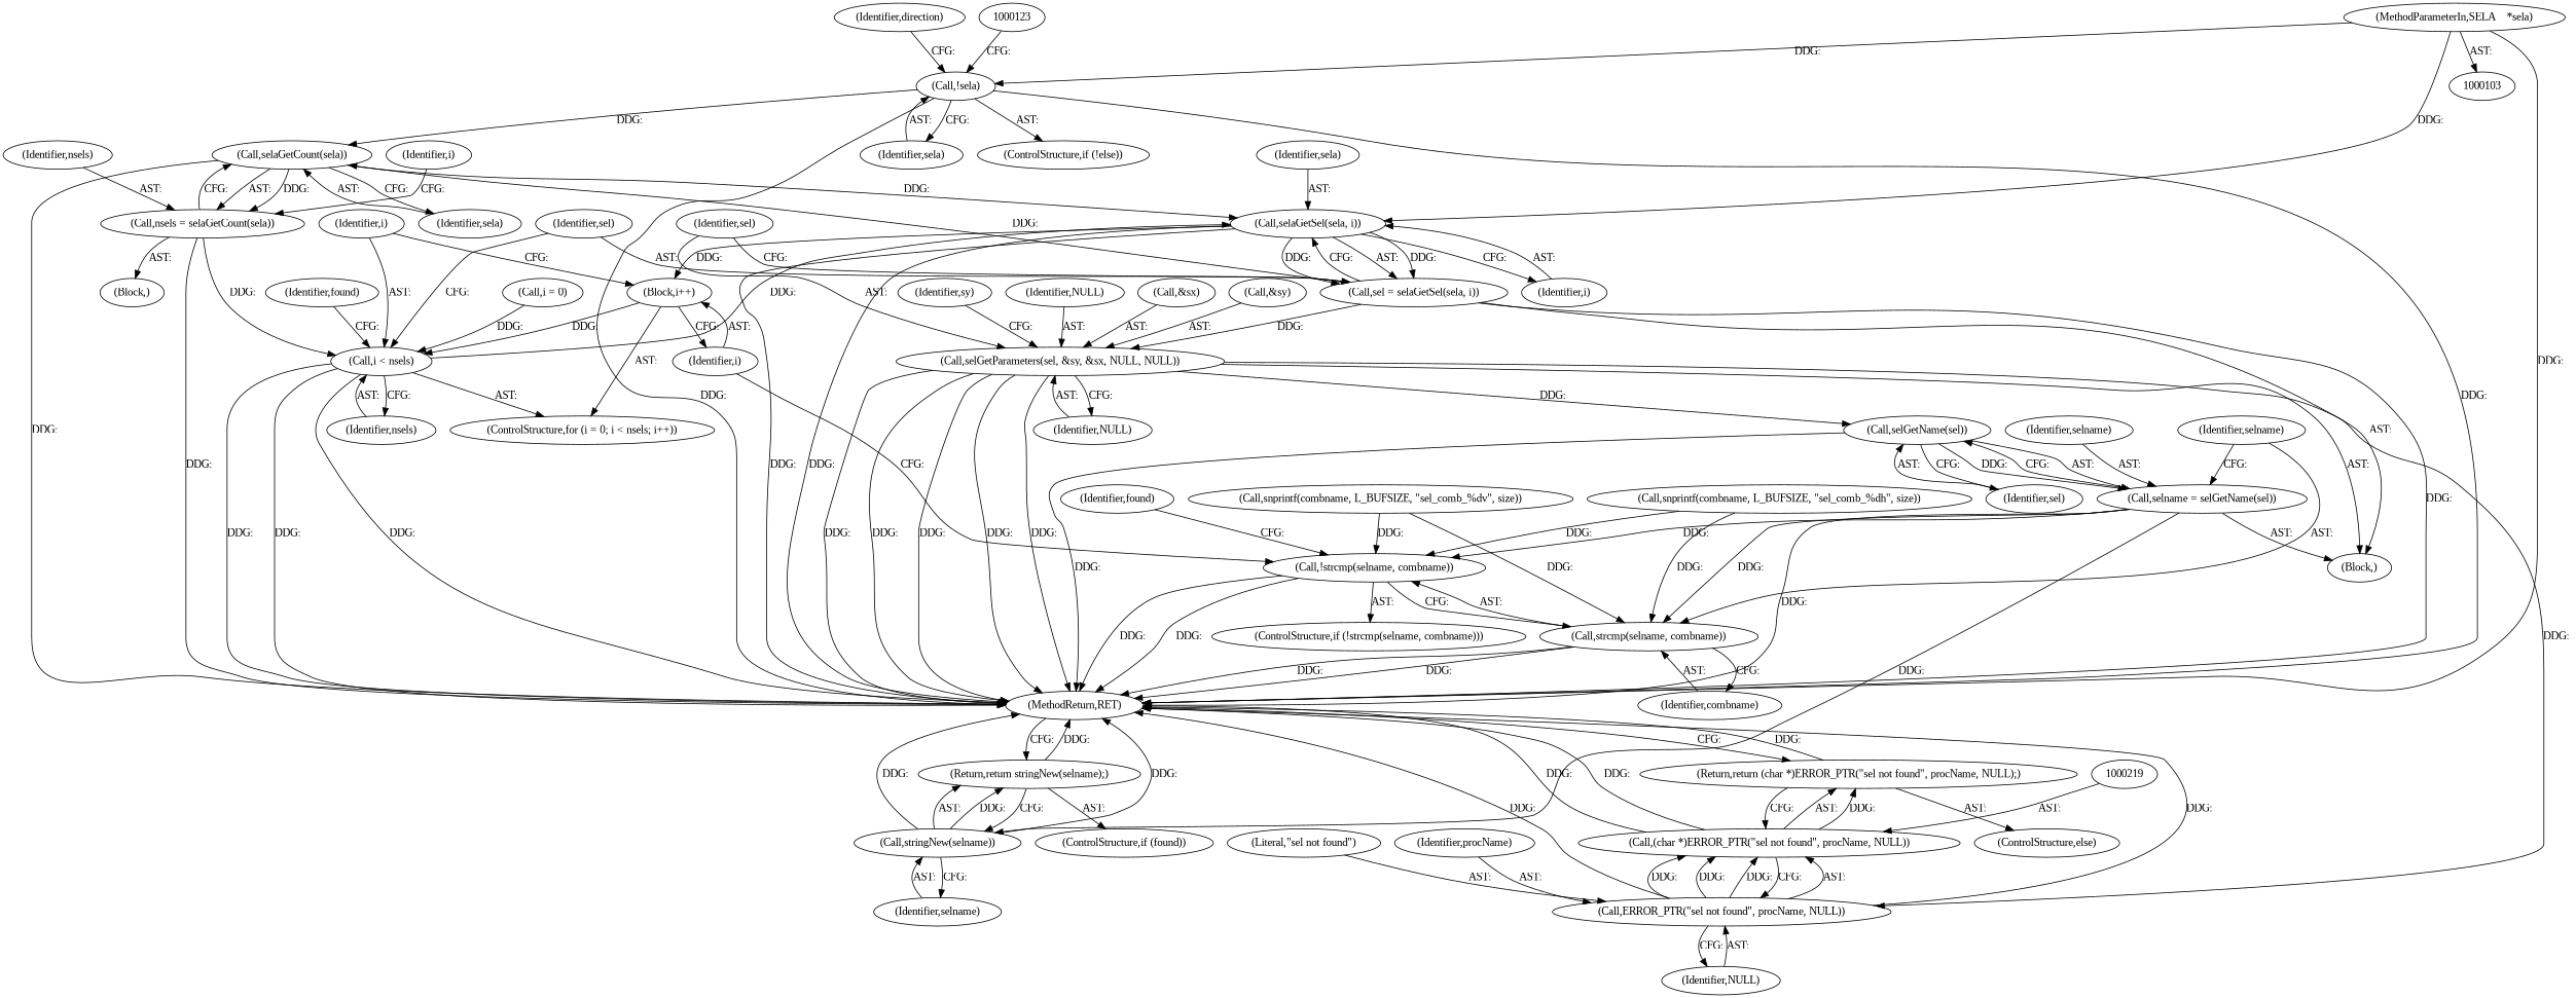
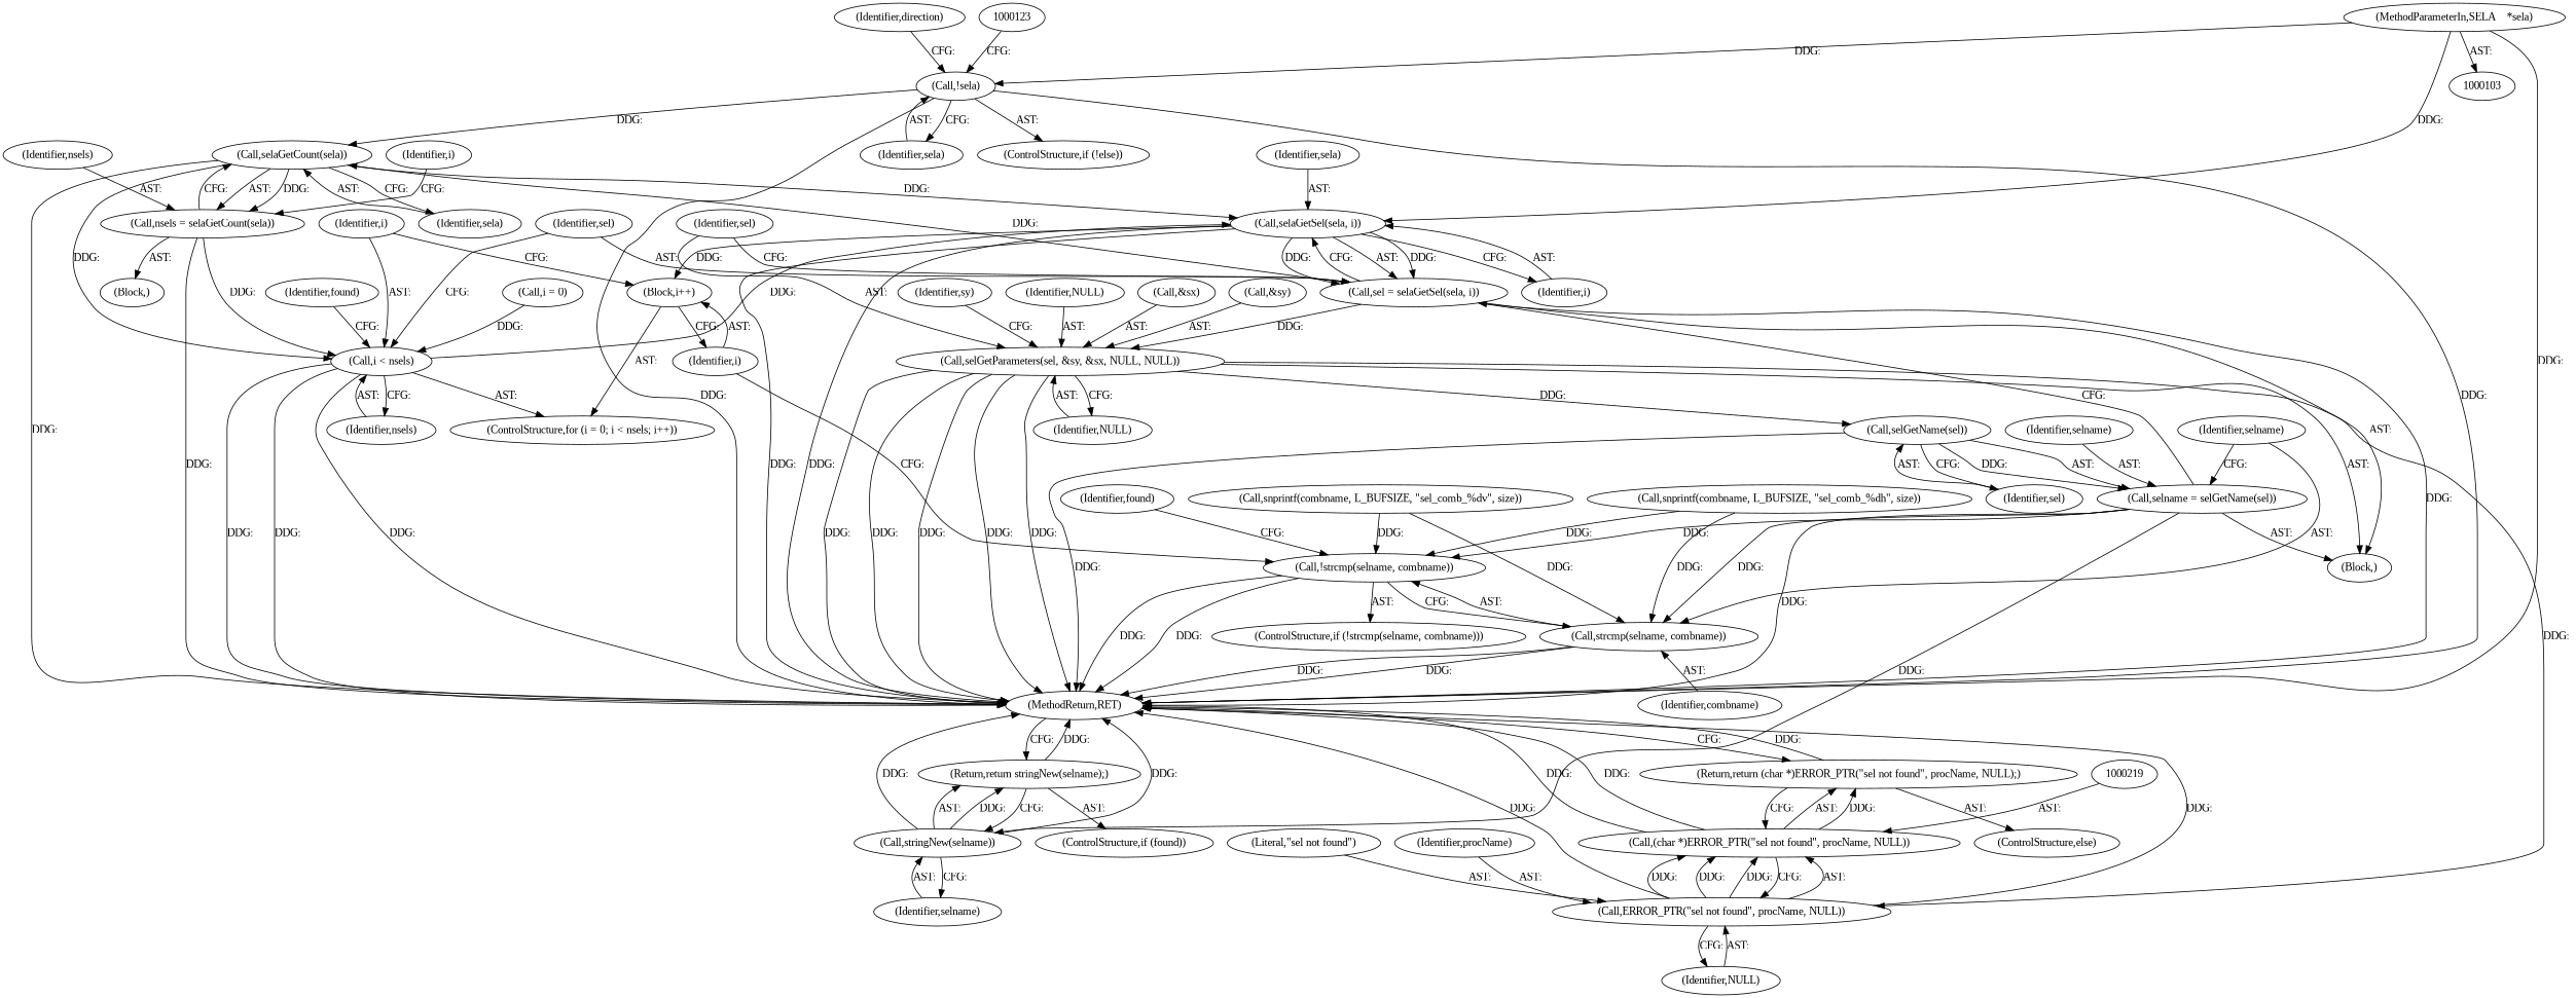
  digraph {
    fontname="Liberation Serif"
    node [fontname="Liberation Serif"]
    edge [fontname="Liberation Serif"]
    n1 [label="(Call,!sela)"]
    n2 [label="(Call,selaGetCount(sela))"]
    n3 [label="(Identifier,sela)"]
    n4 [label="(ControlStructure,if (!else))"]
    n5 [label="(MethodReturn,RET)"]
    n6 [label="(Call,selaGetSel(sela, i))"]
    n7 [label="(Call,nsels = selaGetCount(sela))"]
    n8 [label="(Identifier,sela)"]
    n9 [label="(Return,return stringNew(selname);)"]
    n10 [label="(Return,return (char *)ERROR_PTR(\"sel not found\", procName, NULL);)"]
    n11 [label="(MethodParameterIn,SELA    *sela)"]
    1000103
    n13 [label="(Block,i++)"]
    n14 [label="(Call,sel = selaGetSel(sela, i))"]
    n15 [label="(Identifier,i)"]
    n16 [label="(Call,i < nsels)"]
    n17 [label="(Block,)"]
    n18 [label="(ControlStructure,for (i = 0; i < nsels; i++))"]
    n19 [label="(Identifier,nsels)"]
    n20 [label="(Identifier,i)"]
    n21 [label="(Call,selGetParameters(sel, &sy, &sx, NULL, NULL))"]
    n22 [label="(Block,)"]
    n23 [label="(Call,!strcmp(selname, combname))"]
    n24 [label="(Call,selGetName(sel))"]
    n25 [label="(Call,ERROR_PTR(\"sel not found\", procName, NULL))"]
    n26 [label="(Identifier,NULL)"]
    n27 [label="(Call,selname = selGetName(sel))"]
    n28 [label="(Identifier,sel)"]
    n29 [label="(Call,(char *)ERROR_PTR(\"sel not found\", procName, NULL))"]
    n30 [label="(Identifier,NULL)"]
    n31 [label="(Call,strcmp(selname, combname))"]
    n32 [label="(Call,stringNew(selname))"]
    n33 [label="(ControlStructure,if (!strcmp(selname, combname)))"]
    n34 [label="(Identifier,combname)"]
    n35 [label="(Identifier,selname)"]
    n36 [label="(ControlStructure,if (found))"]
    n37 [label="(ControlStructure,else)"]
    n38 [label="(Call,&sx)"]
    n39 [label="(Identifier,selname)"]
    n40 [label="(Identifier,i)"]
    n41 [label="(Call,&sy)"]
    n42 [label="(Literal,\"sel not found\")"]
    n43 [label="(Identifier,i)"]
    n44 [label="(Call,i = 0)"]
    n45 [label="(Identifier,found)"]
    n46 [label="(Identifier,sela)"]
    n47 [label="(Identifier,sy)"]
    n48 [label="(Identifier,NULL)"]
    n49 [label="(Identifier,found)"]
    n50 [label="(Call,snprintf(combname, L_BUFSIZE, \"sel_comb_%dh\", size))"]
    n51 [label="(Identifier,sel)"]
    n52 [label="(Identifier,direction)"]
    n53 [label="(Identifier,selname)"]
    n54 [label="(Identifier,procName)"]
    n55 [label="(Identifier,sel)"]
    n56 [label="(Identifier,nsels)"]
    n57 [label="(Call,snprintf(combname, L_BUFSIZE, \"sel_comb_%dv\", size))"]
    1000123
    1000219
    n1 -> n2 [label="DDG: "]
    n1 -> n3 [label="CFG: "]
    n1 -> n4 [label="AST: "]
    n1 -> n5 [label="DDG: "]
    n1 -> n5 [label="DDG: "]
    n2 -> n5 [label="DDG: "]
    n2 -> n6 [label="DDG: "]
    n2 -> n7 [label="AST: "]
    n2 -> n7 [label="DDG: "]
    n2 -> n8 [label="CFG: "]
    n3 -> n1 [label="AST: "]
    n5 -> n9 [label="CFG: "]
    n5 -> n10 [label="CFG: "]
    n6 -> n5 [label="DDG: "]
    n6 -> n5 [label="DDG: "]
    n6 -> n13 [label="DDG: "]
    n6 -> n14 [label="AST: "]
    n6 -> n14 [label="DDG: "]
    n6 -> n14 [label="DDG: "]
    n6 -> n15 [label="CFG: "]
    n7 -> n2 [label="CFG: "]
    n7 -> n5 [label="DDG: "]
    n7 -> n16 [label="DDG: "]
    n7 -> n17 [label="AST: "]
    n8 -> n2 [label="AST: "]
    n9 -> n5 [label="DDG: "]
    n9 -> n32 [label="CFG: "]
    n9 -> n36 [label="AST: "]
    n10 -> n5 [label="DDG: "]
    n10 -> n29 [label="CFG: "]
    n10 -> n37 [label="AST: "]
    n11 -> n1 [label="DDG: "]
    n11 -> n5 [label="DDG: "]
    n11 -> n6 [label="DDG: "]
    n11 -> 1000103 [label="AST: "]
-   n13 -> n16 [label="DDG: "]
+   n2 -> n16 [label="DDG: "]
    n13 -> n18 [label="AST: "]
    n13 -> n20 [label="CFG: "]
    n14 -> n2 [label="DDG: "]
    n14 -> n5 [label="DDG: "]
    n14 -> n6 [label="CFG: "]
    n14 -> n21 [label="DDG: "]
    n14 -> n22 [label="AST: "]
    n15 -> n6 [label="AST: "]
    n16 -> n5 [label="DDG: "]
    n16 -> n5 [label="DDG: "]
    n16 -> n5 [label="DDG: "]
    n16 -> n6 [label="DDG: "]
    n16 -> n18 [label="AST: "]
    n16 -> n19 [label="CFG: "]
    n19 -> n16 [label="AST: "]
    n20 -> n13 [label="AST: "]
    n20 -> n23 [label="CFG: "]
    n21 -> n5 [label="DDG: "]
    n21 -> n5 [label="DDG: "]
    n21 -> n5 [label="DDG: "]
    n21 -> n5 [label="DDG: "]
    n21 -> n5 [label="DDG: "]
    n21 -> n22 [label="AST: "]
    n21 -> n24 [label="DDG: "]
    n21 -> n25 [label="DDG: "]
    n21 -> n26 [label="CFG: "]
    n23 -> n5 [label="DDG: "]
    n23 -> n5 [label="DDG: "]
    n23 -> n31 [label="CFG: "]
    n23 -> n33 [label="AST: "]
    n24 -> n5 [label="DDG: "]
    n24 -> n27 [label="AST: "]
    n24 -> n27 [label="DDG: "]
    n24 -> n28 [label="CFG: "]
    n25 -> n5 [label="DDG: "]
    n25 -> n5 [label="DDG: "]
    n25 -> n29 [label="AST: "]
    n25 -> n29 [label="DDG: "]
    n25 -> n29 [label="DDG: "]
    n25 -> n29 [label="DDG: "]
    n25 -> n30 [label="CFG: "]
    n26 -> n21 [label="AST: "]
    n27 -> n5 [label="DDG: "]
    n27 -> n22 [label="AST: "]
    n27 -> n23 [label="DDG: "]
-   n27 -> n24 [label="CFG: "]
+   n27 -> n14 [label="CFG: "]
    n27 -> n31 [label="DDG: "]
    n27 -> n32 [label="DDG: "]
    n28 -> n24 [label="AST: "]
    n29 -> n5 [label="DDG: "]
    n29 -> n5 [label="DDG: "]
    n29 -> n10 [label="AST: "]
    n29 -> n10 [label="DDG: "]
    n29 -> n25 [label="CFG: "]
    n30 -> n25 [label="AST: "]
    n31 -> n5 [label="DDG: "]
    n31 -> n5 [label="DDG: "]
    n31 -> n23 [label="AST: "]
-   n31 -> n34 [label="CFG: "]
    n32 -> n5 [label="DDG: "]
    n32 -> n5 [label="DDG: "]
    n32 -> n9 [label="AST: "]
    n32 -> n9 [label="DDG: "]
    n32 -> n35 [label="CFG: "]
    n34 -> n31 [label="AST: "]
    n35 -> n32 [label="AST: "]
    n38 -> n21 [label="AST: "]
    n39 -> n27 [label="CFG: "]
    n39 -> n31 [label="AST: "]
    n40 -> n13 [label="CFG: "]
    n40 -> n16 [label="AST: "]
    n41 -> n21 [label="AST: "]
    n42 -> n25 [label="AST: "]
    n43 -> n7 [label="CFG: "]
    n44 -> n16 [label="DDG: "]
    n45 -> n16 [label="CFG: "]
    n46 -> n6 [label="AST: "]
    n47 -> n21 [label="CFG: "]
    n48 -> n21 [label="AST: "]
    n49 -> n23 [label="CFG: "]
    n50 -> n23 [label="DDG: "]
    n50 -> n31 [label="DDG: "]
    n51 -> n14 [label="AST: "]
    n51 -> n16 [label="CFG: "]
    n52 -> n1 [label="CFG: "]
    n53 -> n27 [label="AST: "]
    n54 -> n25 [label="AST: "]
    n55 -> n14 [label="CFG: "]
    n55 -> n21 [label="AST: "]
    n56 -> n7 [label="AST: "]
    n57 -> n23 [label="DDG: "]
    n57 -> n31 [label="DDG: "]
    1000123 -> n1 [label="CFG: "]
    1000219 -> n29 [label="AST: "]
  }
